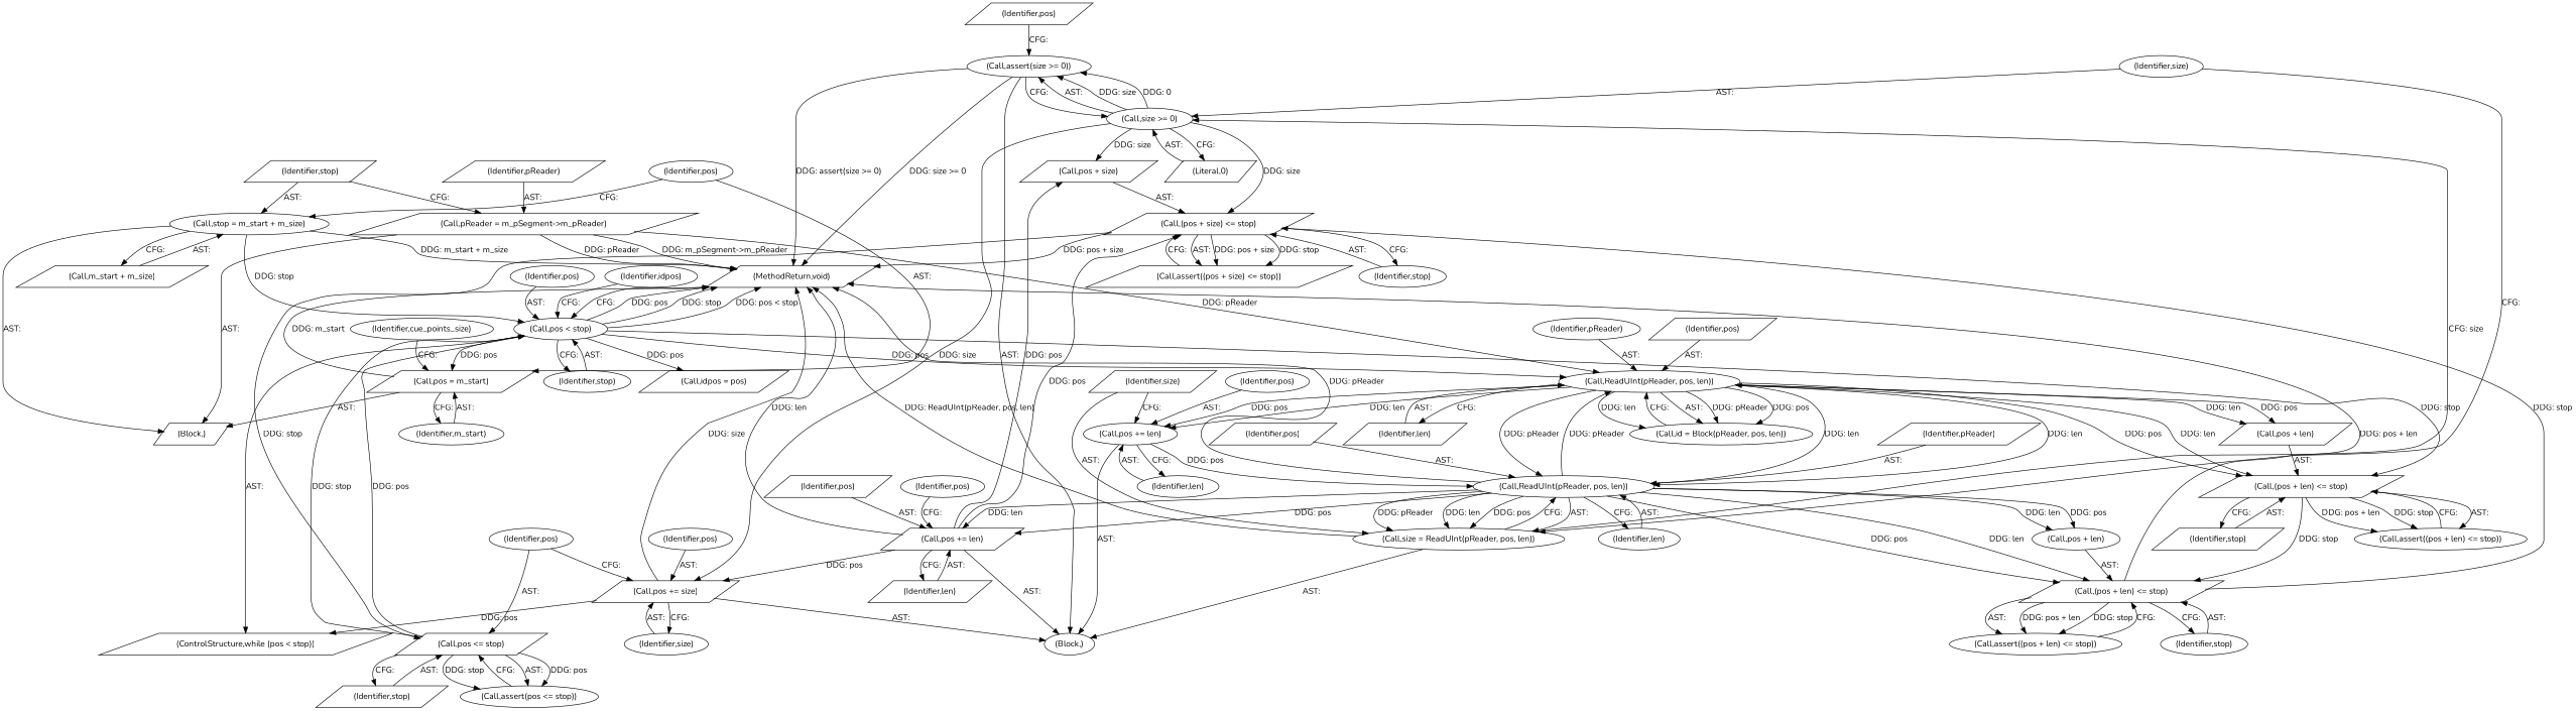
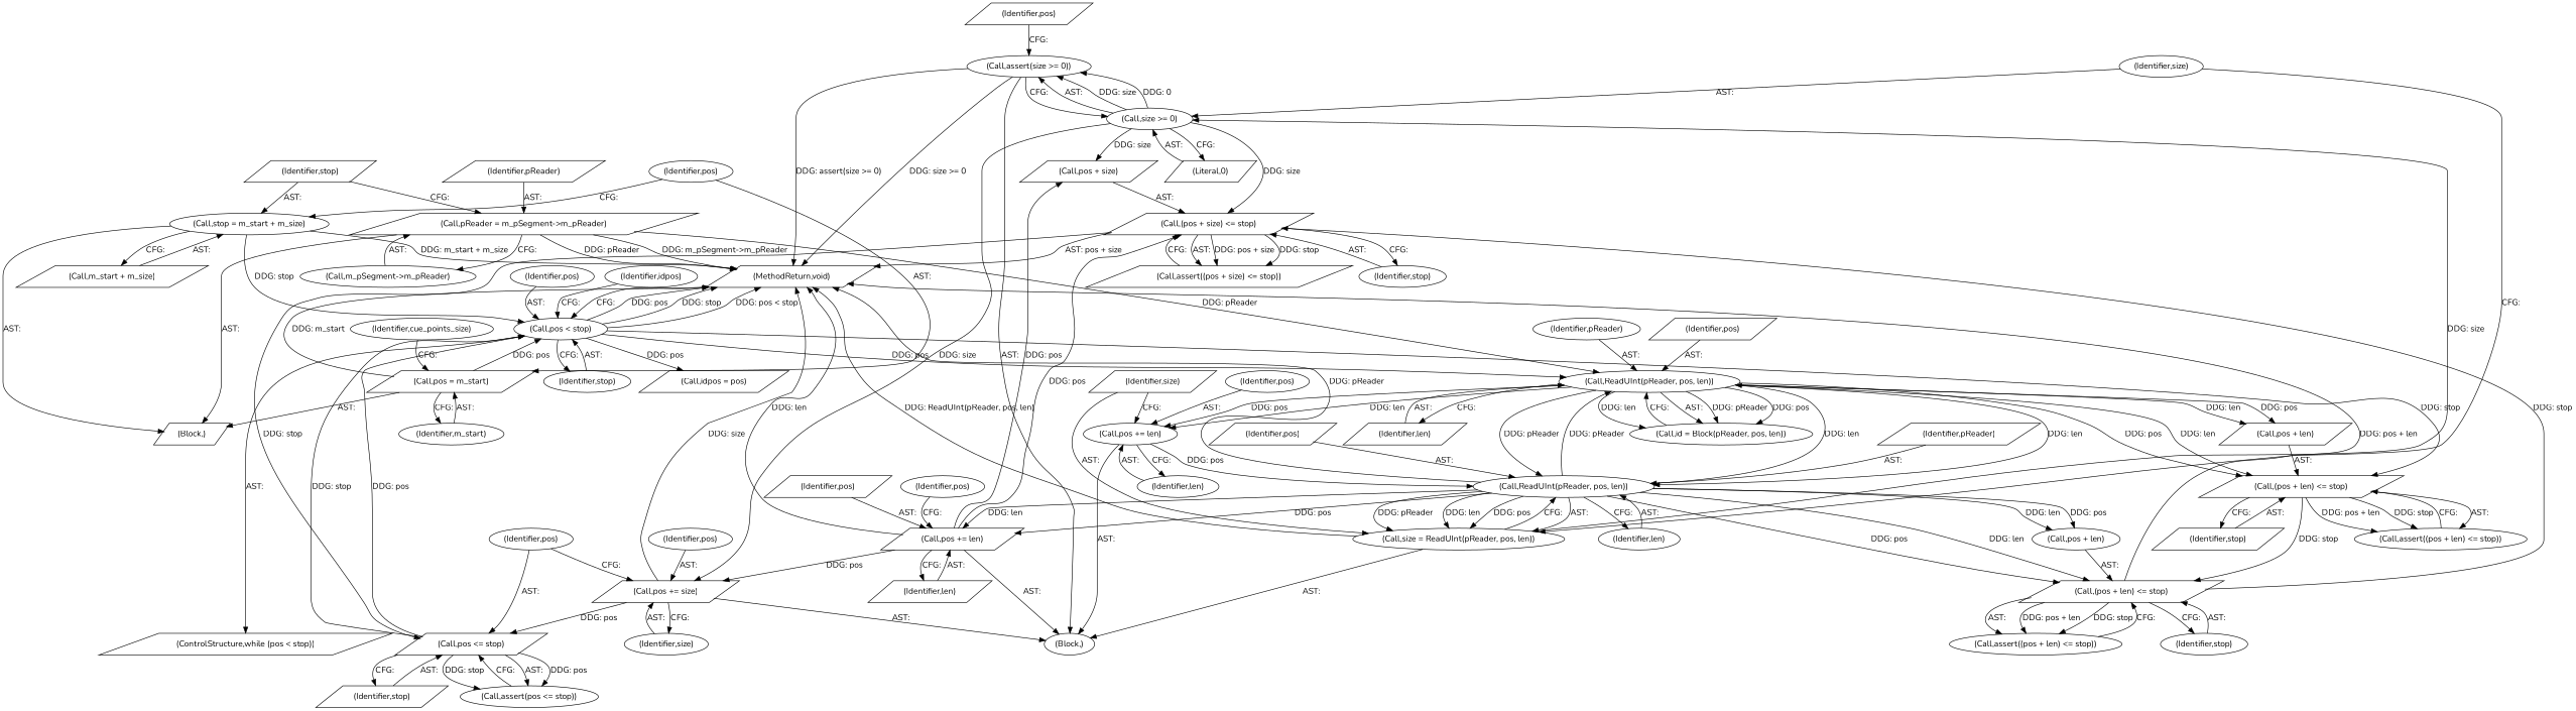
  digraph {
    fontname=Nunito
    node [fontname=Nunito shape=ellipse]
    edge [fontname=Nunito]
    n1 [label="(Call,assert(size >= 0))"]
    n2 [label="(Call,size >= 0)"]
    n3 [label="(Block,)"]
    n4 [label="(MethodReturn,void)" shape=parallelogram]
    n5 [label="(Call,pos += size)" shape=parallelogram]
    n6 [label="(Call,(pos + size) <= stop)" shape=parallelogram]
    n7 [label="(Literal,0)" shape=parallelogram]
    n8 [label="(Call,pos + size)" shape=parallelogram]
    n9 [label="(Call,pos < stop)"]
    n10 [label="(Call,pos <= stop)" shape=parallelogram]
    n11 [label="(Identifier,size)"]
    n12 [label="(Call,assert((pos + size) <= stop))" shape=parallelogram]
    n13 [label="(Identifier,stop)"]
    n14 [label="(Call,size = ReadUInt(pReader, pos, len))"]
    n15 [label="(Call,ReadUInt(pReader, pos, len))"]
    n16 [label="(Call,ReadUInt(pReader, pos, len))"]
    n17 [label="(Call,pos += len)" shape=parallelogram]
    n18 [label="(Call,(pos + len) <= stop)" shape=parallelogram]
    n19 [label="(Call,pos + len)"]
    n20 [label="(Identifier,len)"]
    n21 [label="(Call,(pos + len) <= stop)" shape=parallelogram]
    n22 [label="(Call,pos += len)"]
    n23 [label="(Call,pos + len)" shape=parallelogram]
    n24 [label="(Identifier,len)" shape=parallelogram]
    n25 [label="(Call,id = Block(pReader, pos, len))"]
    n26 [label="(Identifier,len)" shape=parallelogram]
    n27 [label="(Identifier,stop)"]
    n28 [label="(Call,assert((pos + len) <= stop))"]
    n29 [label="(Call,assert((pos + len) <= stop))"]
    n30 [label="(Identifier,stop)" shape=parallelogram]
    n31 [label="(Identifier,len)"]
    n32 [label="(Call,pReader = m_pSegment->m_pReader)" shape=parallelogram]
    n33 [label="(Block,)" shape=parallelogram]
+   n34 [label="(Call,m_pSegment->m_pReader)"]
    n35 [label="(Identifier,stop)"]
    n36 [label="(ControlStructure,while (pos < stop))" shape=parallelogram]
    n37 [label="(Call,idpos = pos)" shape=parallelogram]
    n38 [label="(Identifier,stop)" shape=parallelogram]
    n39 [label="(Call,assert(pos <= stop))"]
    n40 [label="(Call,pos = m_start)" shape=parallelogram]
    n41 [label="(Identifier,m_start)"]
    n42 [label="(Call,stop = m_start + m_size)"]
    n43 [label="(Call,m_start + m_size)" shape=parallelogram]
    n44 [label="(Identifier,pos)" shape=parallelogram]
    n45 [label="(Identifier,pReader)"]
    n46 [label="(Identifier,pos)" shape=parallelogram]
    n47 [label="(Identifier,pos)"]
    n48 [label="(Identifier,pReader)" shape=parallelogram]
    n49 [label="(Identifier,size)" shape=parallelogram]
    n50 [label="(Identifier,pos)"]
    n51 [label="(Identifier,size)"]
    n52 [label="(Identifier,cue_points_size)"]
    n53 [label="(Identifier,pos)"]
    n54 [label="(Identifier,pos)" shape=parallelogram]
    n55 [label="(Identifier,pReader)" shape=parallelogram]
    n56 [label="(Identifier,idpos)"]
    n57 [label="(Identifier,pos)"]
    n58 [label="(Identifier,pos)" shape=parallelogram]
    n59 [label="(Identifier,pos)"]
    n60 [label="(Identifier,stop)" shape=parallelogram]
    n61 [label="(Identifier,pos)"]
    n1 -> n2 [label="CFG: "]
    n1 -> n3 [label="AST: "]
    n1 -> n4 [label="DDG: assert(size >= 0)"]
    n1 -> n4 [label="DDG: size >= 0"]
    n2 -> n1 [label="AST: "]
    n2 -> n1 [label="DDG: size"]
    n2 -> n1 [label="DDG: 0"]
    n2 -> n5 [label="DDG: size"]
    n2 -> n6 [label="DDG: size"]
    n2 -> n7 [label="CFG: "]
    n2 -> n8 [label="DDG: size"]
    n4 -> n9 [label="CFG: "]
    n5 -> n3 [label="AST: "]
    n5 -> n4 [label="DDG: size"]
-   n5 -> n36 [label="DDG: pos"]
+   n5 -> n10 [label="DDG: pos"]
    n5 -> n11 [label="CFG: "]
-   n6 -> n4 [label="DDG: pos + size"]
+   n6 -> n4 [label="AST: pos + size"]
    n6 -> n10 [label="DDG: stop"]
    n6 -> n12 [label="AST: "]
    n6 -> n12 [label="DDG: pos + size"]
    n6 -> n12 [label="DDG: stop"]
    n6 -> n13 [label="CFG: "]
    n7 -> n2 [label="AST: "]
    n8 -> n6 [label="AST: "]
    n9 -> n4 [label="DDG: pos"]
    n9 -> n4 [label="DDG: stop"]
    n9 -> n4 [label="DDG: pos < stop"]
    n9 -> n16 [label="DDG: pos"]
    n9 -> n21 [label="DDG: stop"]
    n9 -> n35 [label="CFG: "]
    n9 -> n36 [label="AST: "]
    n9 -> n37 [label="DDG: pos"]
    n10 -> n9 [label="DDG: pos"]
    n10 -> n9 [label="DDG: stop"]
    n10 -> n38 [label="CFG: "]
    n10 -> n39 [label="AST: "]
    n10 -> n39 [label="DDG: pos"]
    n10 -> n39 [label="DDG: stop"]
    n11 -> n5 [label="AST: "]
    n12 -> n6 [label="CFG: "]
    n13 -> n6 [label="AST: "]
-   n14 -> n2 [label="CFG: size"]
+   n14 -> n2 [label="DDG: size"]
    n14 -> n3 [label="AST: "]
    n14 -> n4 [label="DDG: ReadUInt(pReader, pos, len)"]
    n14 -> n15 [label="CFG: "]
    n15 -> n4 [label="DDG: pReader"]
    n15 -> n14 [label="AST: "]
    n15 -> n14 [label="DDG: pReader"]
    n15 -> n14 [label="DDG: pos"]
    n15 -> n14 [label="DDG: len"]
    n15 -> n16 [label="DDG: pReader"]
    n15 -> n16 [label="DDG: len"]
    n15 -> n17 [label="DDG: len"]
    n15 -> n17 [label="DDG: pos"]
    n15 -> n18 [label="DDG: pos"]
    n15 -> n18 [label="DDG: len"]
    n15 -> n19 [label="DDG: pos"]
    n15 -> n19 [label="DDG: len"]
    n15 -> n20 [label="CFG: "]
    n16 -> n15 [label="DDG: pReader"]
    n16 -> n15 [label="DDG: len"]
    n16 -> n21 [label="DDG: pos"]
    n16 -> n21 [label="DDG: len"]
    n16 -> n22 [label="DDG: len"]
    n16 -> n22 [label="DDG: pos"]
    n16 -> n23 [label="DDG: pos"]
    n16 -> n23 [label="DDG: len"]
    n16 -> n24 [label="CFG: "]
    n16 -> n25 [label="AST: "]
    n16 -> n25 [label="DDG: pReader"]
    n16 -> n25 [label="DDG: pos"]
    n16 -> n25 [label="DDG: len"]
    n17 -> n3 [label="AST: "]
    n17 -> n4 [label="DDG: len"]
    n17 -> n5 [label="DDG: pos"]
    n17 -> n6 [label="DDG: pos"]
    n17 -> n8 [label="DDG: pos"]
    n17 -> n26 [label="CFG: "]
    n18 -> n4 [label="DDG: pos + len"]
    n18 -> n6 [label="DDG: stop"]
    n18 -> n27 [label="CFG: "]
    n18 -> n28 [label="AST: "]
    n18 -> n28 [label="DDG: pos + len"]
    n18 -> n28 [label="DDG: stop"]
    n19 -> n18 [label="AST: "]
    n20 -> n15 [label="AST: "]
    n21 -> n18 [label="DDG: stop"]
    n21 -> n29 [label="AST: "]
    n21 -> n29 [label="DDG: pos + len"]
    n21 -> n29 [label="DDG: stop"]
    n21 -> n30 [label="CFG: "]
    n22 -> n3 [label="AST: "]
    n22 -> n15 [label="DDG: pos"]
    n22 -> n31 [label="CFG: "]
    n23 -> n21 [label="AST: "]
    n24 -> n16 [label="AST: "]
    n25 -> n16 [label="CFG: "]
    n26 -> n17 [label="AST: "]
    n27 -> n18 [label="AST: "]
    n28 -> n18 [label="CFG: "]
    n29 -> n21 [label="CFG: "]
    n30 -> n21 [label="AST: "]
    n31 -> n22 [label="AST: "]
    n32 -> n4 [label="DDG: pReader"]
    n32 -> n4 [label="DDG: m_pSegment->m_pReader"]
    n32 -> n16 [label="DDG: pReader"]
    n32 -> n33 [label="AST: "]
+   n32 -> n34 [label="CFG: "]
+   n34 -> n32 [label="AST: "]
    n35 -> n9 [label="AST: "]
    n38 -> n10 [label="AST: "]
    n39 -> n10 [label="CFG: "]
    n40 -> n4 [label="DDG: m_start"]
-   n9 -> n40 [label="DDG: pos"]
+   n40 -> n9 [label="DDG: pos"]
    n40 -> n33 [label="AST: "]
    n40 -> n41 [label="CFG: "]
    n41 -> n40 [label="AST: "]
    n42 -> n4 [label="DDG: m_start + m_size"]
    n42 -> n9 [label="DDG: stop"]
    n42 -> n33 [label="AST: "]
    n42 -> n43 [label="CFG: "]
    n43 -> n42 [label="AST: "]
    n44 -> n17 [label="AST: "]
    n45 -> n16 [label="AST: "]
    n46 -> n15 [label="AST: "]
    n47 -> n5 [label="AST: "]
    n48 -> n15 [label="AST: "]
    n49 -> n14 [label="AST: "]
    n49 -> n22 [label="CFG: "]
    n50 -> n40 [label="AST: "]
    n50 -> n42 [label="CFG: "]
    n51 -> n2 [label="AST: "]
    n51 -> n14 [label="CFG: "]
    n52 -> n40 [label="CFG: "]
    n53 -> n5 [label="CFG: "]
    n53 -> n10 [label="AST: "]
    n54 -> n1 [label="CFG: "]
    n55 -> n32 [label="AST: "]
    n56 -> n9 [label="CFG: "]
    n57 -> n9 [label="AST: "]
    n58 -> n16 [label="AST: "]
    n59 -> n22 [label="AST: "]
    n60 -> n32 [label="CFG: "]
    n60 -> n42 [label="AST: "]
    n61 -> n17 [label="CFG: "]
  }
